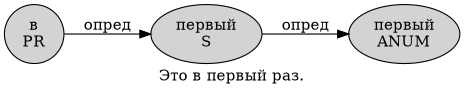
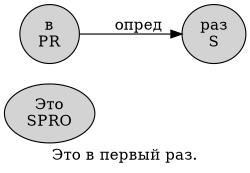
  digraph {
    label="Это в первый раз."
    rankdir=LR
    node [fillcolor=lightgray penwidth=1 shape=ellipse style=filled]
+   n1 [label="Это\nSPRO"]
    n2 [label="в\nPR"]
-   n3 [label="первый\nS"]
-   n4 [label="первый\nANUM"]
+   n3 [label="раз\nS"]
    n2 -> n3 [label="опред"]
-   n3 -> n4 [label="опред"]
  }
